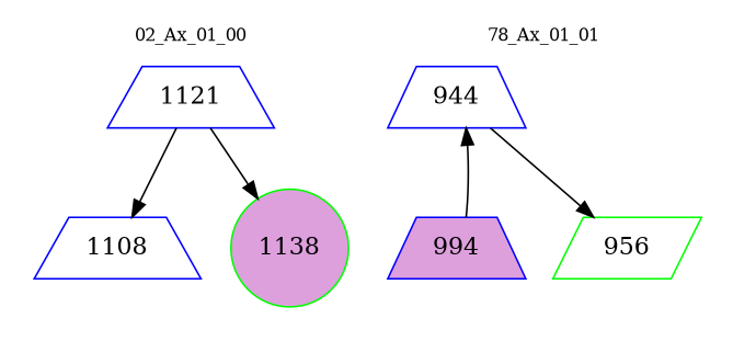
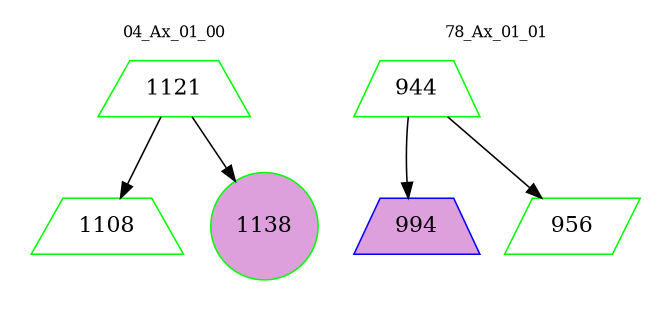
  digraph {
    node [color=green fillcolor=white shape=trapezium style=filled]
    edge [color=black]
-   n1 [color=blue label=1121]
-   n2 [color=blue label=1108]
+   n1 [label=1121]
+   n2 [label=1108]
    n3 [fillcolor=plum label=1138 shape=circle]
-   n4 [color=blue label=944]
+   n4 [label=944]
    n5 [color=blue fillcolor=plum label=994]
    n6 [label=956 shape=parallelogram]
    subgraph cluster_1 {
      color=white
      fontsize=10
-     label="02_Ax_01_00"
+     label="04_Ax_01_00"
      n1
      n2
      n3
    }
    subgraph cluster_2 {
      color=white
      fontsize=10
      label="78_Ax_01_01"
      n4
      n5
      n6
    }
    n1 -> n2
    n1 -> n3
-   n5 -> n4
+   n4 -> n5
    n4 -> n6
  }
